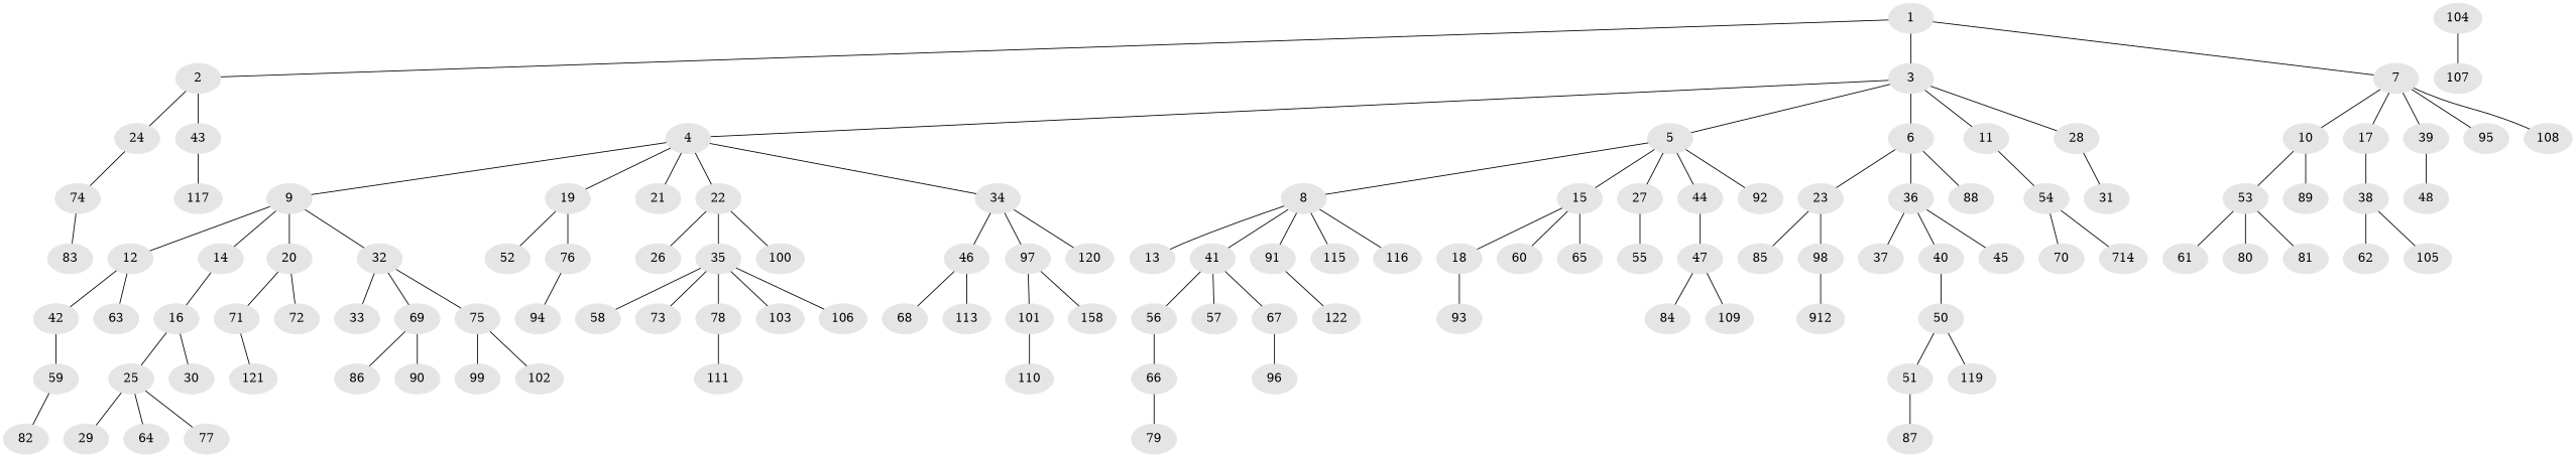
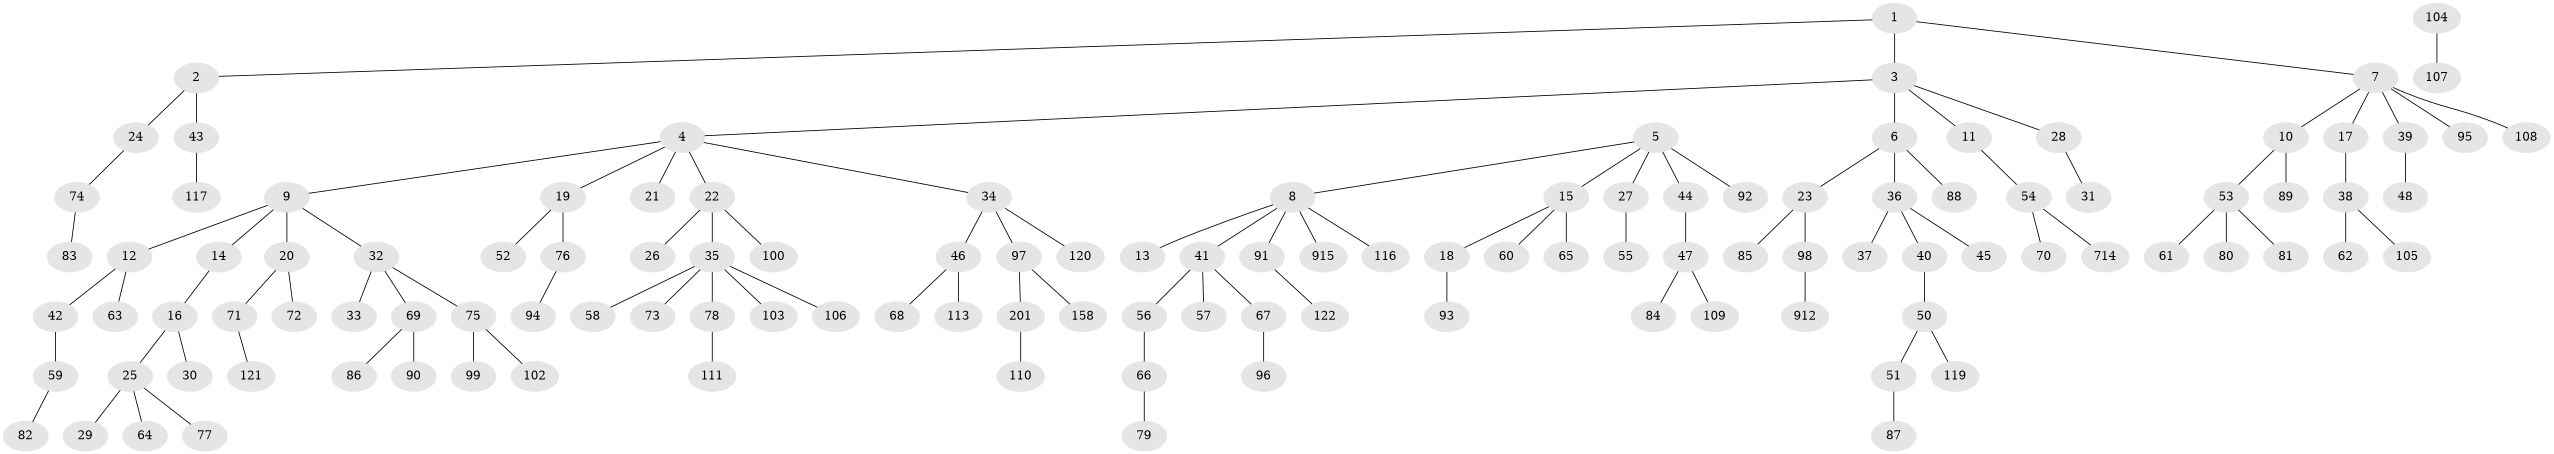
  graph {
    node [color=gray90 style=filled]
    1
    2
    3
    7
    24
    43
    4
    5
    6
    11
    28
    10
    17
    39
    95
    108
    74
    117
    9
    19
    21
    22
    34
    8
    15
    27
    44
    92
    23
    36
    88
    54
    31
    12
    14
    20
    32
    52
    76
    26
    35
    100
    46
    97
    120
    13
    41
    91
-   115
+   115 [label=915]
    116
    18
    60
    65
    55
    47
    85
    98
    37
    40
    45
    53
    89
    38
    48
    56
    57
    67
    122
    42
    63
    16
    71
    72
    33
    69
    75
    61
    80
    81
    70
    n81 [label=714]
    59
    25
    30
    93
    29
    64
    77
    62
    105
    94
    121
    58
    73
    78
    103
    106
    n98 [label=912]
    83
    86
    90
    99
    102
    68
    113
-   101
+   101 [label=201]
    n107 [label=158]
    111
    50
    51
    119
    66
    96
    82
    84
    109
    87
    104
    107
    79
    110
    1 -- 2
    1 -- 3
    1 -- 7
    2 -- 24
    2 -- 43
    3 -- 4
-   3 -- 5
    3 -- 6
    3 -- 11
    3 -- 28
    7 -- 10
    7 -- 17
    7 -- 39
    7 -- 95
    7 -- 108
    24 -- 74
    43 -- 117
    4 -- 9
    4 -- 19
    4 -- 21
    4 -- 22
    4 -- 34
    5 -- 8
    5 -- 15
    5 -- 27
    5 -- 44
    5 -- 92
    6 -- 23
    6 -- 36
    6 -- 88
    11 -- 54
    28 -- 31
    10 -- 53
    10 -- 89
    17 -- 38
    39 -- 48
    74 -- 83
    9 -- 12
    9 -- 14
    9 -- 20
    9 -- 32
    19 -- 52
    19 -- 76
    22 -- 26
    22 -- 35
    22 -- 100
    34 -- 46
    34 -- 97
    34 -- 120
    8 -- 13
    8 -- 41
    8 -- 91
    8 -- 115
    8 -- 116
    15 -- 18
    15 -- 60
    15 -- 65
    27 -- 55
    44 -- 47
    23 -- 85
    23 -- 98
    36 -- 37
    36 -- 40
    36 -- 45
    54 -- 70
    54 -- n81
    12 -- 42
    12 -- 63
    14 -- 16
    20 -- 71
    20 -- 72
    32 -- 33
    32 -- 69
    32 -- 75
    76 -- 94
    35 -- 58
    35 -- 73
    35 -- 78
    35 -- 103
    35 -- 106
    46 -- 68
    46 -- 113
    97 -- 101
    97 -- n107
    41 -- 56
    41 -- 57
    41 -- 67
    91 -- 122
    18 -- 93
    47 -- 84
    47 -- 109
    98 -- n98
    40 -- 50
    53 -- 61
    53 -- 80
    53 -- 81
    38 -- 62
    38 -- 105
    56 -- 66
    67 -- 96
    42 -- 59
    16 -- 25
    16 -- 30
    71 -- 121
    69 -- 86
    69 -- 90
    75 -- 99
    75 -- 102
    59 -- 82
    25 -- 29
    25 -- 64
    25 -- 77
    78 -- 111
    101 -- 110
    50 -- 51
    50 -- 119
    51 -- 87
    66 -- 79
    104 -- 107
  }
